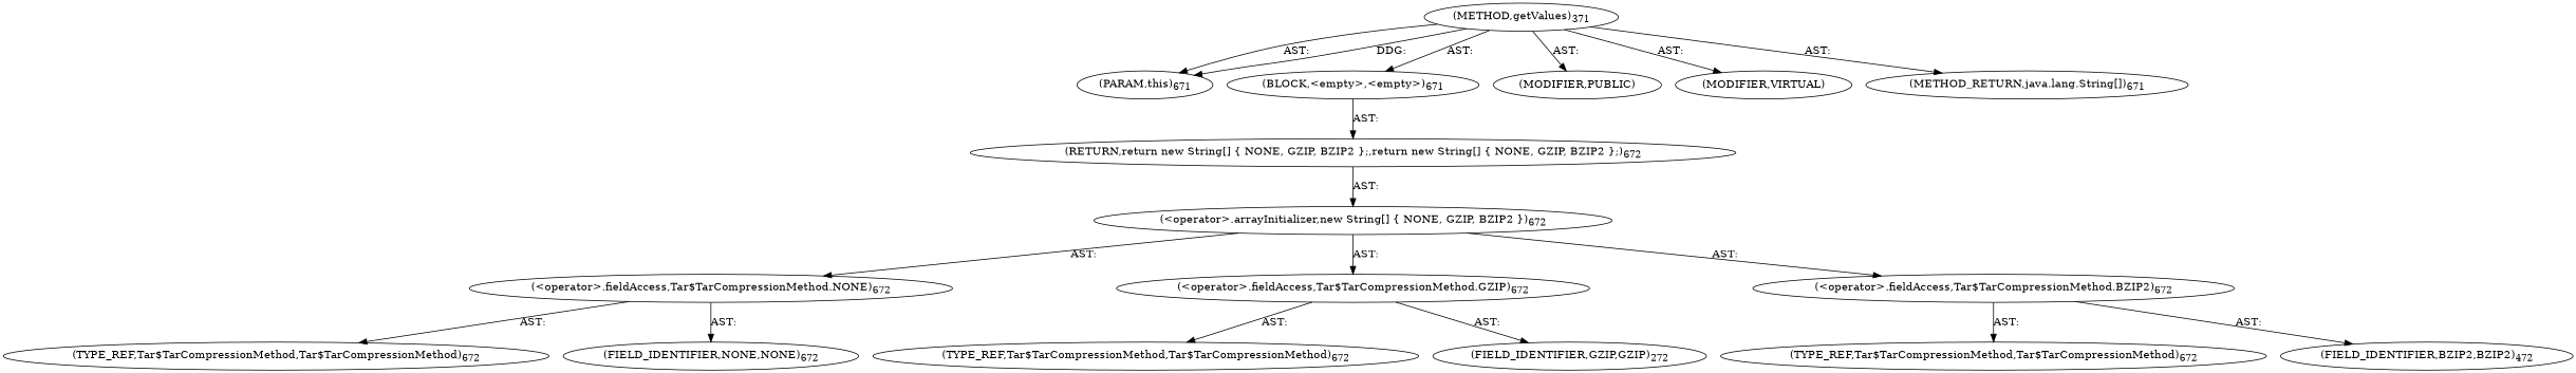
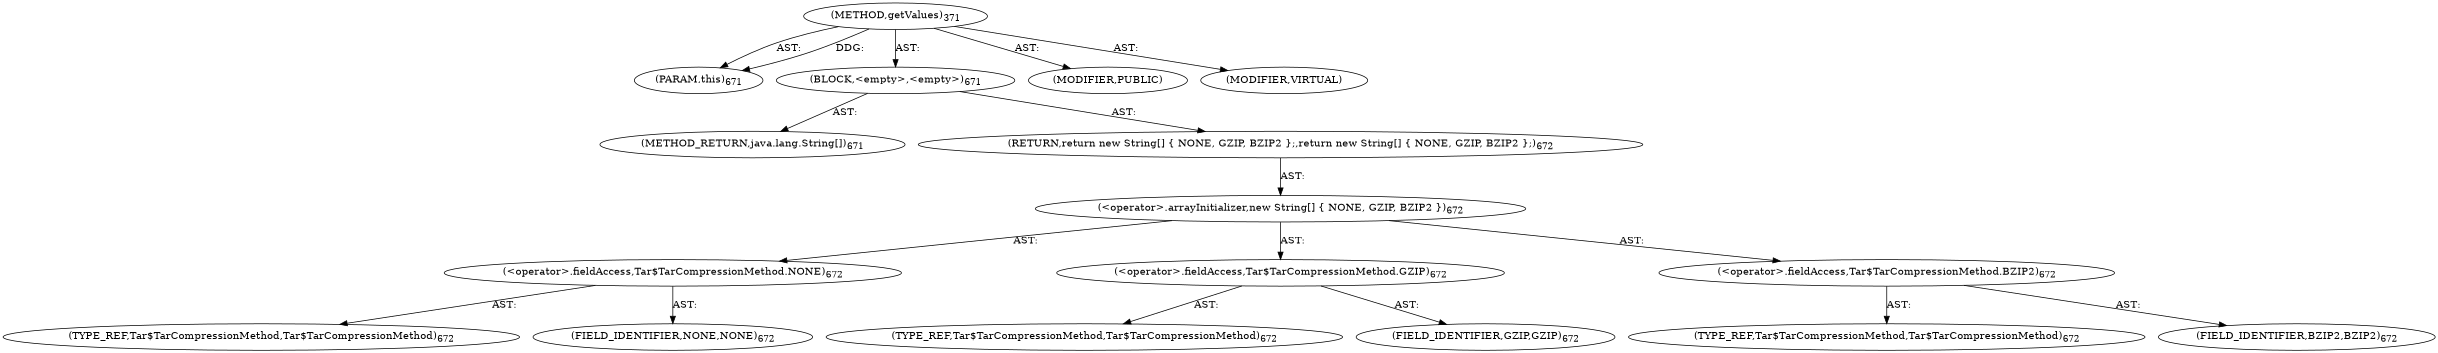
  digraph {
    n1 [label=<(METHOD,getValues)<SUB>371</SUB>>]
    n2 [label=<(PARAM,this)<SUB>671</SUB>>]
    n3 [label=<(BLOCK,&lt;empty&gt;,&lt;empty&gt;)<SUB>671</SUB>>]
    n4 [label=<(MODIFIER,PUBLIC)>]
    n5 [label=<(MODIFIER,VIRTUAL)>]
    n6 [label=<(METHOD_RETURN,java.lang.String[])<SUB>671</SUB>>]
    n7 [label=<(RETURN,return new String[] { NONE, GZIP, BZIP2 };,return new String[] { NONE, GZIP, BZIP2 };)<SUB>672</SUB>>]
    n8 [label=<(&lt;operator&gt;.arrayInitializer,new String[] { NONE, GZIP, BZIP2 })<SUB>672</SUB>>]
    n9 [label=<(&lt;operator&gt;.fieldAccess,Tar$TarCompressionMethod.NONE)<SUB>672</SUB>>]
    n10 [label=<(&lt;operator&gt;.fieldAccess,Tar$TarCompressionMethod.GZIP)<SUB>672</SUB>>]
    n11 [label=<(&lt;operator&gt;.fieldAccess,Tar$TarCompressionMethod.BZIP2)<SUB>672</SUB>>]
    n12 [label=<(TYPE_REF,Tar$TarCompressionMethod,Tar$TarCompressionMethod)<SUB>672</SUB>>]
    n13 [label=<(FIELD_IDENTIFIER,NONE,NONE)<SUB>672</SUB>>]
    n14 [label=<(TYPE_REF,Tar$TarCompressionMethod,Tar$TarCompressionMethod)<SUB>672</SUB>>]
-   n15 [label=<(FIELD_IDENTIFIER,GZIP,GZIP)<SUB>272</SUB>>]
+   n15 [label=<(FIELD_IDENTIFIER,GZIP,GZIP)<SUB>672</SUB>>]
    n16 [label=<(TYPE_REF,Tar$TarCompressionMethod,Tar$TarCompressionMethod)<SUB>672</SUB>>]
-   n17 [label=<(FIELD_IDENTIFIER,BZIP2,BZIP2)<SUB>472</SUB>>]
+   n17 [label=<(FIELD_IDENTIFIER,BZIP2,BZIP2)<SUB>672</SUB>>]
    n1 -> n2 [label="AST: "]
    n1 -> n2 [label="DDG: "]
    n1 -> n3 [label="AST: "]
    n1 -> n4 [label="AST: "]
    n1 -> n5 [label="AST: "]
-   n1 -> n6 [label="AST: "]
+   n3 -> n6 [label="AST: "]
    n3 -> n7 [label="AST: "]
    n7 -> n8 [label="AST: "]
    n8 -> n9 [label="AST: "]
    n8 -> n10 [label="AST: "]
    n8 -> n11 [label="AST: "]
    n9 -> n12 [label="AST: "]
    n9 -> n13 [label="AST: "]
    n10 -> n14 [label="AST: "]
    n10 -> n15 [label="AST: "]
    n11 -> n16 [label="AST: "]
    n11 -> n17 [label="AST: "]
  }
